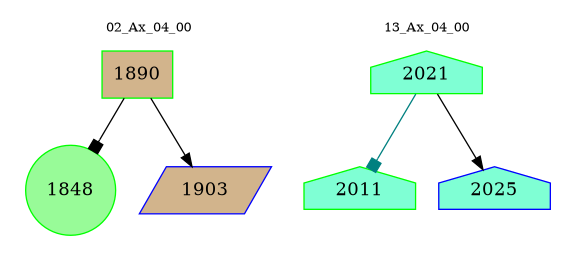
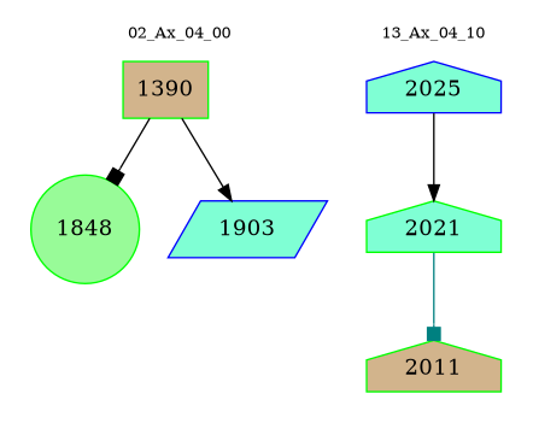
  digraph {
    node [color=green fillcolor=aquamarine shape=house style=filled]
    edge [arrowhead=box color=black]
-   n1 [fillcolor=tan label=1890 shape=box]
+   n1 [fillcolor=tan label=1390 shape=box]
    n2 [fillcolor=palegreen label=1848 shape=circle]
-   n3 [color=blue fillcolor=tan label=1903 shape=parallelogram]
+   n3 [color=blue label=1903 shape=parallelogram]
    n4 [label=2021]
-   n5 [label=2011]
+   n5 [fillcolor=tan label=2011]
    n6 [color=blue label=2025]
    subgraph cluster_1 {
      color=white
      fontsize=10
      label="02_Ax_04_00"
      n1
      n2
      n3
    }
    subgraph cluster_2 {
      color=white
      fontsize=10
-     label="13_Ax_04_00"
+     label="13_Ax_04_10"
      n4
      n5
      n6
    }
    n1 -> n2
    n1 -> n3 [arrowhead=normal]
    n4 -> n5 [color=teal]
-   n4 -> n6 [arrowhead=normal]
+   n6 -> n4 [arrowhead=normal]
  }
